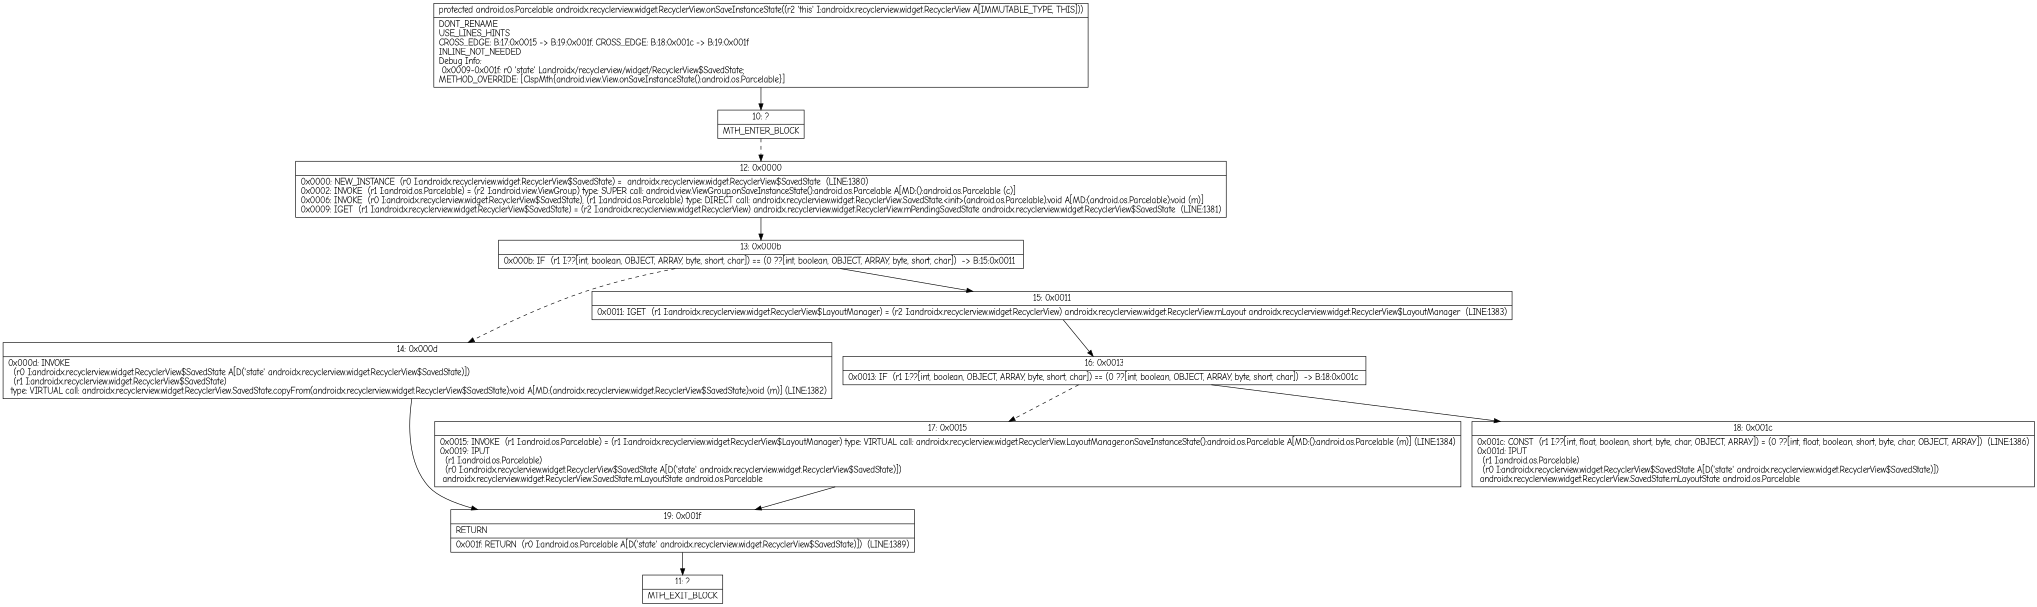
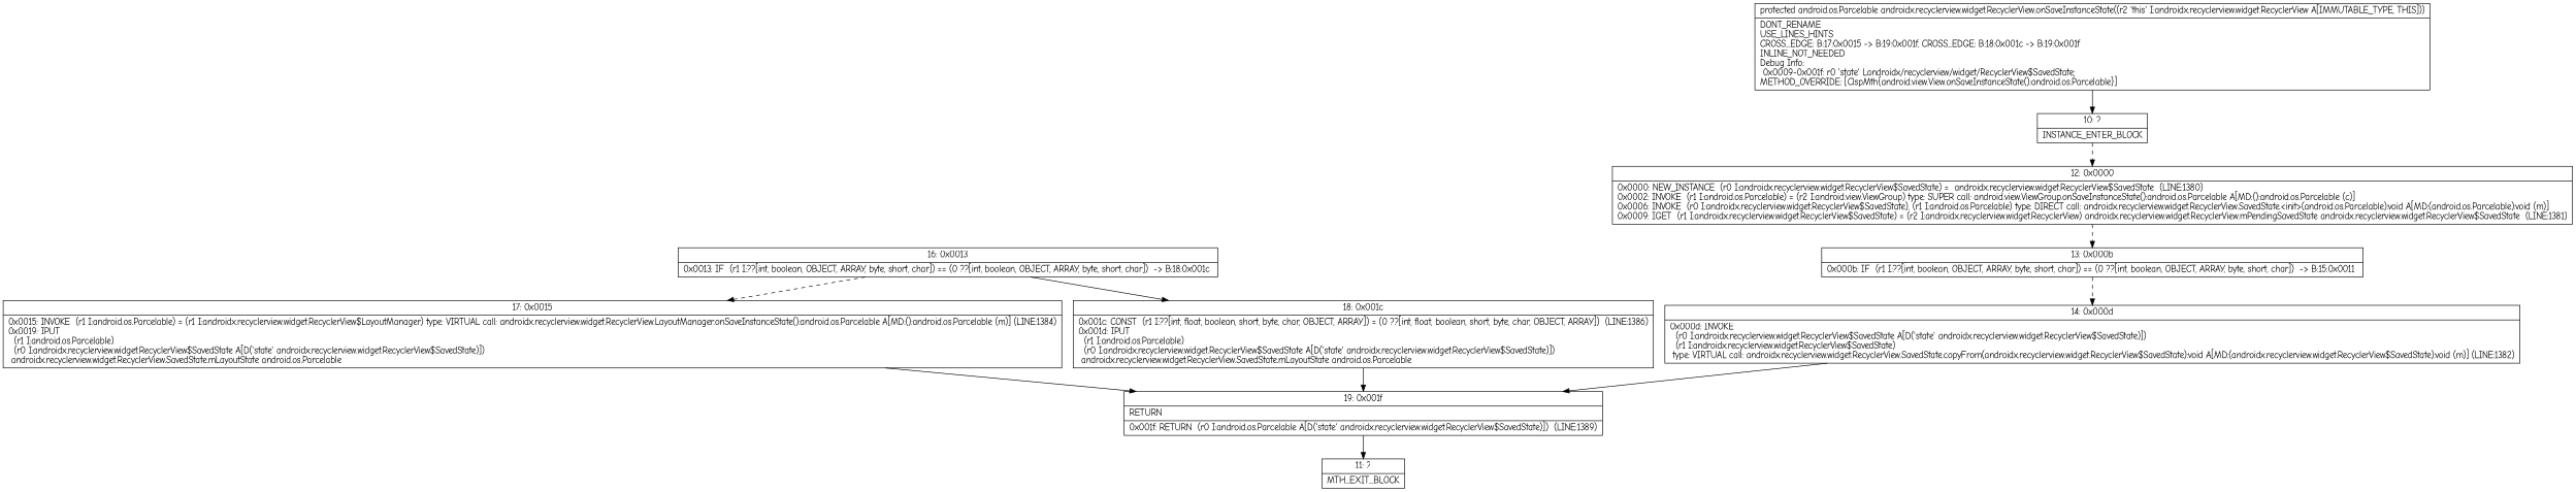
  digraph {
    fontname="Comic Neue"
    node [fontname="Comic Neue" shape=record]
    edge [fontname="Comic Neue"]
-   n1 [label="{10\:\ ?|MTH_ENTER_BLOCK\l}"]
+   n1 [label="{10\:\ ?|INSTANCE_ENTER_BLOCK\l}"]
    n2 [label="{12\:\ 0x0000|0x0000: NEW_INSTANCE  (r0 I:androidx.recyclerview.widget.RecyclerView$SavedState) =  androidx.recyclerview.widget.RecyclerView$SavedState  (LINE:1380)\l0x0002: INVOKE  (r1 I:android.os.Parcelable) = (r2 I:android.view.ViewGroup) type: SUPER call: android.view.ViewGroup.onSaveInstanceState():android.os.Parcelable A[MD:():android.os.Parcelable (c)]\l0x0006: INVOKE  (r0 I:androidx.recyclerview.widget.RecyclerView$SavedState), (r1 I:android.os.Parcelable) type: DIRECT call: androidx.recyclerview.widget.RecyclerView.SavedState.\<init\>(android.os.Parcelable):void A[MD:(android.os.Parcelable):void (m)]\l0x0009: IGET  (r1 I:androidx.recyclerview.widget.RecyclerView$SavedState) = (r2 I:androidx.recyclerview.widget.RecyclerView) androidx.recyclerview.widget.RecyclerView.mPendingSavedState androidx.recyclerview.widget.RecyclerView$SavedState  (LINE:1381)\l}"]
    n3 [label="{13\:\ 0x000b|0x000b: IF  (r1 I:??[int, boolean, OBJECT, ARRAY, byte, short, char]) == (0 ??[int, boolean, OBJECT, ARRAY, byte, short, char])  \-\> B:15:0x0011 \l}"]
    n4 [label="{14\:\ 0x000d|0x000d: INVOKE  \l  (r0 I:androidx.recyclerview.widget.RecyclerView$SavedState A[D('state' androidx.recyclerview.widget.RecyclerView$SavedState)])\l  (r1 I:androidx.recyclerview.widget.RecyclerView$SavedState)\l type: VIRTUAL call: androidx.recyclerview.widget.RecyclerView.SavedState.copyFrom(androidx.recyclerview.widget.RecyclerView$SavedState):void A[MD:(androidx.recyclerview.widget.RecyclerView$SavedState):void (m)] (LINE:1382)\l}"]
-   n5 [label="{15\:\ 0x0011|0x0011: IGET  (r1 I:androidx.recyclerview.widget.RecyclerView$LayoutManager) = (r2 I:androidx.recyclerview.widget.RecyclerView) androidx.recyclerview.widget.RecyclerView.mLayout androidx.recyclerview.widget.RecyclerView$LayoutManager  (LINE:1383)\l}"]
    n6 [label="{19\:\ 0x001f|RETURN\l|0x001f: RETURN  (r0 I:android.os.Parcelable A[D('state' androidx.recyclerview.widget.RecyclerView$SavedState)])  (LINE:1389)\l}"]
    n7 [label="{16\:\ 0x0013|0x0013: IF  (r1 I:??[int, boolean, OBJECT, ARRAY, byte, short, char]) == (0 ??[int, boolean, OBJECT, ARRAY, byte, short, char])  \-\> B:18:0x001c \l}"]
    n8 [label="{11\:\ ?|MTH_EXIT_BLOCK\l}"]
    n9 [label="{17\:\ 0x0015|0x0015: INVOKE  (r1 I:android.os.Parcelable) = (r1 I:androidx.recyclerview.widget.RecyclerView$LayoutManager) type: VIRTUAL call: androidx.recyclerview.widget.RecyclerView.LayoutManager.onSaveInstanceState():android.os.Parcelable A[MD:():android.os.Parcelable (m)] (LINE:1384)\l0x0019: IPUT  \l  (r1 I:android.os.Parcelable)\l  (r0 I:androidx.recyclerview.widget.RecyclerView$SavedState A[D('state' androidx.recyclerview.widget.RecyclerView$SavedState)])\l androidx.recyclerview.widget.RecyclerView.SavedState.mLayoutState android.os.Parcelable \l}"]
    n10 [label="{18\:\ 0x001c|0x001c: CONST  (r1 I:??[int, float, boolean, short, byte, char, OBJECT, ARRAY]) = (0 ??[int, float, boolean, short, byte, char, OBJECT, ARRAY])  (LINE:1386)\l0x001d: IPUT  \l  (r1 I:android.os.Parcelable)\l  (r0 I:androidx.recyclerview.widget.RecyclerView$SavedState A[D('state' androidx.recyclerview.widget.RecyclerView$SavedState)])\l androidx.recyclerview.widget.RecyclerView.SavedState.mLayoutState android.os.Parcelable \l}"]
    n11 [label="{protected android.os.Parcelable androidx.recyclerview.widget.RecyclerView.onSaveInstanceState((r2 'this' I:androidx.recyclerview.widget.RecyclerView A[IMMUTABLE_TYPE, THIS]))  | DONT_RENAME\lUSE_LINES_HINTS\lCROSS_EDGE: B:17:0x0015 \-\> B:19:0x001f, CROSS_EDGE: B:18:0x001c \-\> B:19:0x001f\lINLINE_NOT_NEEDED\lDebug Info:\l  0x0009\-0x001f: r0 'state' Landroidx\/recyclerview\/widget\/RecyclerView$SavedState;\lMETHOD_OVERRIDE: [ClspMth\{android.view.View.onSaveInstanceState():android.os.Parcelable\}]\l}"]
    n1 -> n2 [style=dashed]
-   n2 -> n3
+   n2 -> n3 [style=dashed]
    n3 -> n4 [style=dashed]
-   n3 -> n5
    n4 -> n6
-   n5 -> n7
    n6 -> n8
    n7 -> n9 [style=dashed]
    n7 -> n10
    n9 -> n6
+   n10 -> n6
    n11 -> n1
  }
